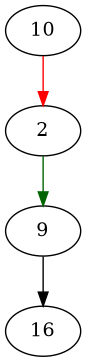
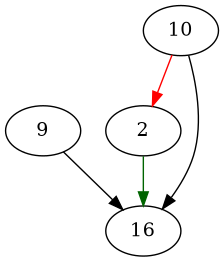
  strict digraph {
    2 [entry=true]
    9
    16
    10
-   2 -> 9 [color=darkgreen cond=true]
+   2 -> 16 [color=darkgreen cond=true]
    9 -> 16
    10 -> 2 [color=red cond=false]
+   10 -> 16
  }
